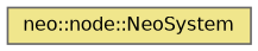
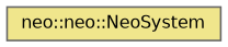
  digraph {
    rankdir=TB
-   n1 [color=grey40 fillcolor=khaki fontname=Helvetica fontsize=10 height=0.2 label="neo::node::NeoSystem" shape=box style=filled width=0.4]
+   n1 [color=grey40 fillcolor=khaki fontname=Helvetica fontsize=10 height=0.2 label="neo::neo::NeoSystem" shape=box style=filled width=0.4]
  }
